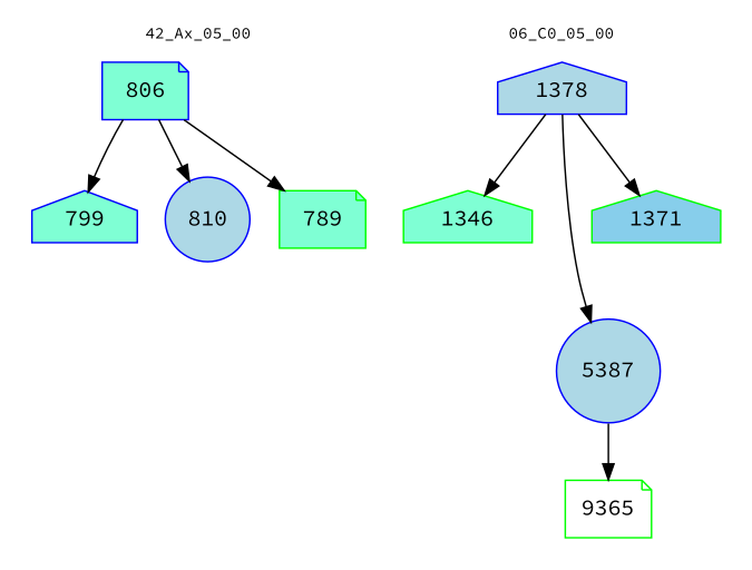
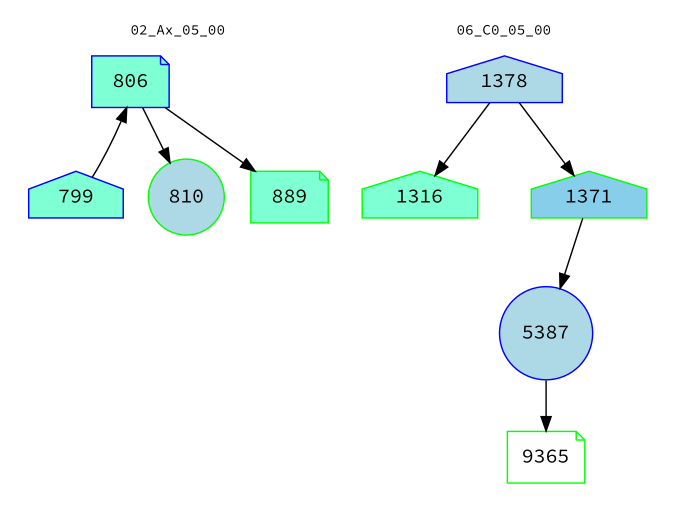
  digraph {
    fontname="Source Code Pro"
    node [color=green fillcolor=aquamarine fontname="Source Code Pro" shape=house style=filled]
    edge [color=black fontname="Source Code Pro"]
    n1 [color=blue label=806 shape=note]
    n2 [color=blue label=799]
-   n3 [color=blue fillcolor=lightblue label=810 shape=circle]
-   n4 [label=789 shape=note]
+   n3 [fillcolor=lightblue label=810 shape=circle]
+   n4 [label=889 shape=note]
    n5 [color=blue fillcolor=lightblue label=1378]
-   n6 [label=1346]
+   n6 [label=1316]
    n7 [color=blue fillcolor=lightblue label=5387 shape=circle]
    n8 [fillcolor=skyblue label=1371]
    n9 [fillcolor=white label=9365 shape=note]
    subgraph cluster_1 {
      color=white
      fontsize=10
-     label="42_Ax_05_00"
+     label="02_Ax_05_00"
      n1
      n2
      n3
      n4
    }
    subgraph cluster_2 {
      color=white
      fontsize=10
      label="06_C0_05_00"
      n5
      n6
      n7
      n8
      n9
    }
-   n1 -> n2
+   n2 -> n1
    n1 -> n3
    n1 -> n4
    n5 -> n6
-   n5 -> n7
+   n8 -> n7
    n5 -> n8
    n7 -> n9
  }
